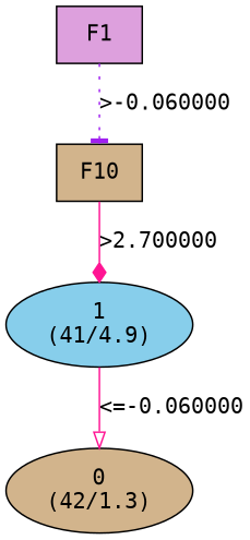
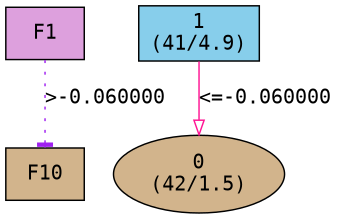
  digraph {
    fontname="DejaVu Sans Mono"
    node [fillcolor=tan fontname="DejaVu Sans Mono" shape=box style=filled]
    edge [color=deeppink fontname="DejaVu Sans Mono" style=solid]
    n1 [fillcolor=plum label="F1\n"]
    n2 [label="F10\n"]
-   n3 [label="0\n(42/1.3)" shape=ellipse]
-   n4 [fillcolor=skyblue label="1\n(41/4.9)" shape=ellipse]
+   n3 [label="0\n(42/1.5)" shape=ellipse]
+   n4 [fillcolor=skyblue label="1\n(41/4.9)"]
    n1 -> n2 [arrowhead=tee color=purple label=">-0.060000" style=dotted]
-   n2 -> n4 [arrowhead=diamond label=">2.700000"]
    n4 -> n3 [arrowhead=onormal label="<=-0.060000"]
  }
